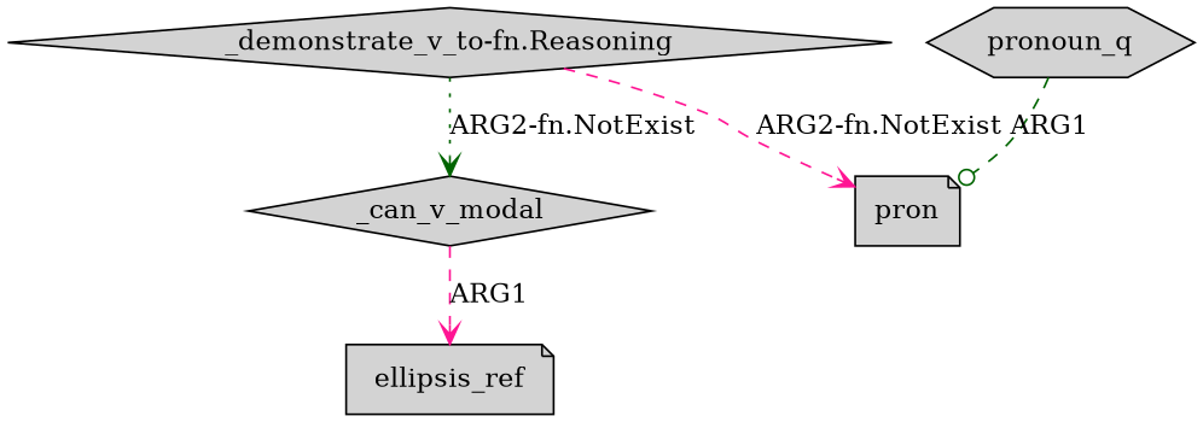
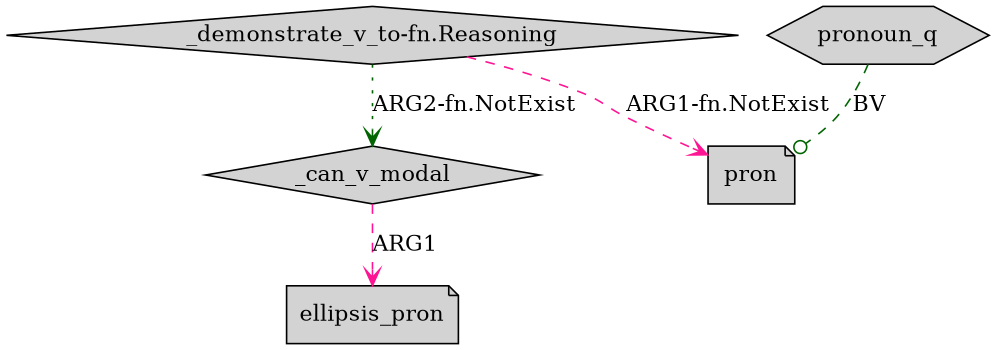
  digraph {
    node [shape=diamond style=filled]
    edge [arrowhead=vee color=deeppink style=dashed]
    "_demonstrate_v_to-fn.Reasoning"
    pron [shape=note]
    _can_v_modal
-   ellipsis_ref [shape=note]
+   ellipsis_ref [shape=note label=ellipsis_pron]
    pronoun_q [shape=hexagon]
-   "_demonstrate_v_to-fn.Reasoning" -> pron [label="ARG2-fn.NotExist"]
+   "_demonstrate_v_to-fn.Reasoning" -> pron [label="ARG1-fn.NotExist"]
    "_demonstrate_v_to-fn.Reasoning" -> _can_v_modal [color=darkgreen label="ARG2-fn.NotExist" style=dotted]
    _can_v_modal -> ellipsis_ref [label=ARG1]
-   pronoun_q -> pron [arrowhead=odot color=darkgreen label=ARG1]
+   pronoun_q -> pron [arrowhead=odot color=darkgreen label=BV]
  }
